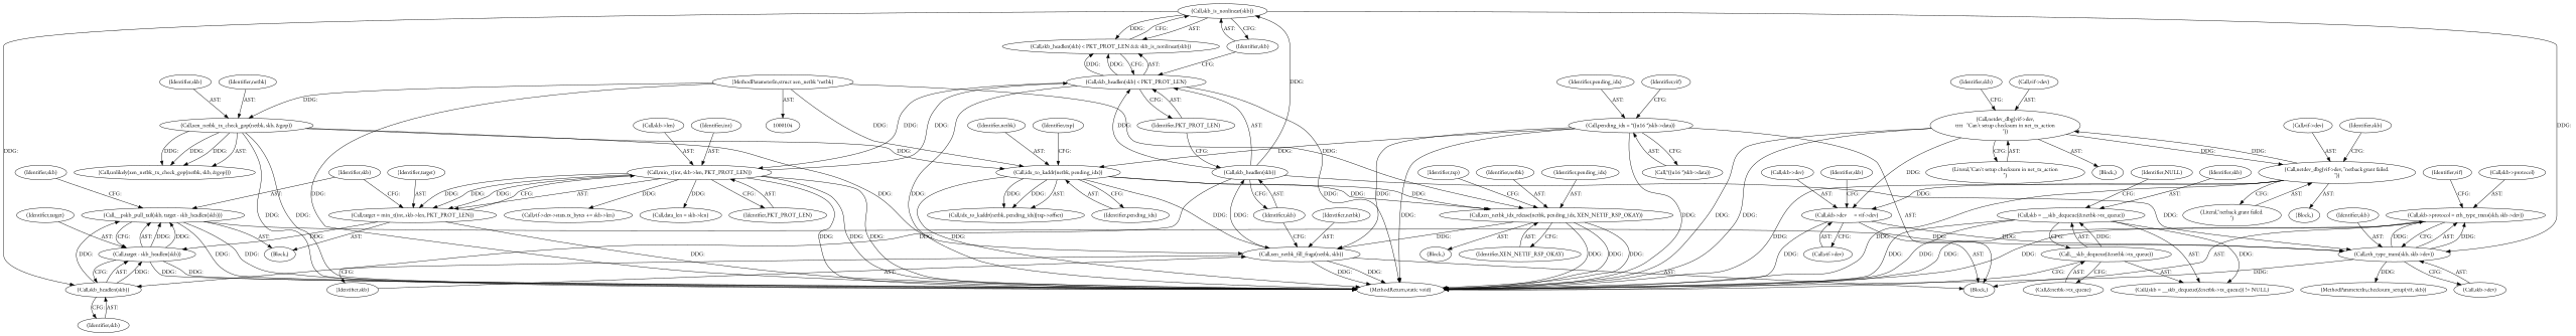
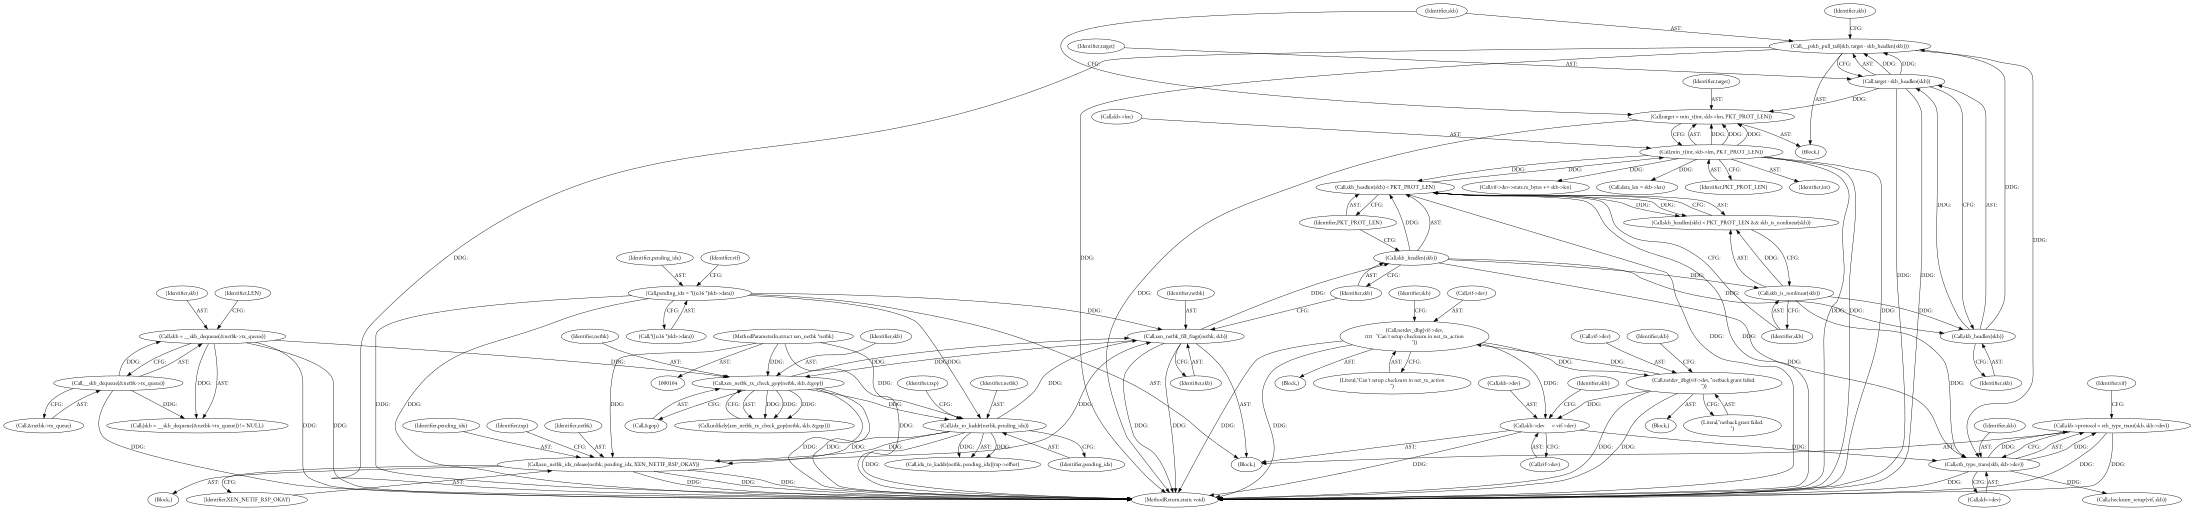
  digraph {
    fontname="EB Garamond"
    node [fontname="EB Garamond"]
    edge [fontname="EB Garamond"]
    n1 [label="(Call,skb->protocol = eth_type_trans(skb, skb->dev))"]
    n2 [label="(Call,eth_type_trans(skb, skb->dev))"]
    n3 [label="(MethodReturn,static void)"]
    n4 [label="(Block,)"]
-   n5 [label="(MethodParameterIn,checksum_setup(vif, skb))"]
+   n5 [label="(Call,checksum_setup(vif, skb))"]
    n6 [label="(Call,skb->dev)"]
    n7 [label="(Call,skb_is_nonlinear(skb))"]
    n8 [label="(Call,skb_headlen(skb))"]
    n9 [label="(Call,skb_headlen(skb) < PKT_PROT_LEN && skb_is_nonlinear(skb))"]
    n10 [label="(Identifier,skb)"]
    n11 [label="(Call,__pskb_pull_tail(skb, target - skb_headlen(skb)))"]
    n12 [label="(Call,target - skb_headlen(skb))"]
    n13 [label="(Identifier,skb)"]
    n14 [label="(Call,skb_headlen(skb) < PKT_PROT_LEN)"]
    n15 [label="(Call,skb_headlen(skb))"]
    n16 [label="(Identifier,skb)"]
    n17 [label="(Call,min_t(int, skb->len, PKT_PROT_LEN))"]
    n18 [label="(Identifier,PKT_PROT_LEN)"]
    n19 [label="(Call,xen_netbk_fill_frags(netbk, skb))"]
    n20 [label="(Call,xen_netbk_tx_check_gop(netbk, skb, &gop))"]
    n21 [label="(Identifier,skb)"]
    n22 [label="(Call,idx_to_kaddr(netbk, pending_idx))"]
    n23 [label="(Call,unlikely(xen_netbk_tx_check_gop(netbk, skb, &gop)))"]
+   n24 [label="(Call,&gop)"]
    n25 [label="(Call,xen_netbk_idx_release(netbk, pending_idx, XEN_NETIF_RSP_OKAY))"]
    n26 [label="(Block,)"]
    n27 [label="(Identifier,XEN_NETIF_RSP_OKAY)"]
    n28 [label="(Call,idx_to_kaddr(netbk, pending_idx)|txp->offset)"]
    n29 [label="(Identifier,pending_idx)"]
    n30 [label="(MethodParameterIn,struct xen_netbk *netbk)"]
    1000104
    n32 [label="(Call,skb = __skb_dequeue(&netbk->tx_queue))"]
    n33 [label="(Call,__skb_dequeue(&netbk->tx_queue))"]
    n34 [label="(Call,(skb = __skb_dequeue(&netbk->tx_queue)) != NULL)"]
    n35 [label="(Call,&netbk->tx_queue)"]
    n36 [label="(Call,pending_idx = *((u16 *)skb->data))"]
    n37 [label="(Call,*((u16 *)skb->data))"]
    n38 [label="(Block,)"]
    n39 [label="(Call,target = min_t(int, skb->len, PKT_PROT_LEN))"]
    n40 [label="(Call,vif->dev->stats.rx_bytes += skb->len)"]
    n41 [label="(Call,data_len = skb->len)"]
    n42 [label="(Identifier,PKT_PROT_LEN)"]
    n43 [label="(Call,skb->dev      = vif->dev)"]
    n44 [label="(Call,vif->dev)"]
    n45 [label="(Call,netdev_dbg(vif->dev,\n\t\t\t\t   \"Can't setup checksum in net_tx_action\n\"))"]
    n46 [label="(Call,netdev_dbg(vif->dev, \"netback grant failed.\n\"))"]
    n47 [label="(Literal,\"Can't setup checksum in net_tx_action\n\")"]
    n48 [label="(Block,)"]
    n49 [label="(Literal,\"netback grant failed.\n\")"]
    n50 [label="(Block,)"]
-   n51 [label="(Call,skb->protocol)"]
    n52 [label="(Call,vif->dev)"]
    n53 [label="(Identifier,skb)"]
    n54 [label="(Identifier,target)"]
    n55 [label="(Identifier,skb)"]
    n56 [label="(Identifier,netbk)"]
    n57 [label="(Identifier,target)"]
    n58 [label="(Identifier,txp)"]
    n59 [label="(Identifier,txp)"]
    n60 [label="(Identifier,pending_idx)"]
    n61 [label="(Identifier,skb)"]
    n62 [label="(Call,vif->dev)"]
    n63 [label="(Call,skb->dev)"]
    n64 [label="(Identifier,vif)"]
    n65 [label="(Identifier,skb)"]
    n66 [label="(Identifier,netbk)"]
    n67 [label="(Identifier,netbk)"]
    n68 [label="(Identifier,skb)"]
    n69 [label="(Identifier,skb)"]
    n70 [label="(Identifier,netbk)"]
    n71 [label="(Identifier,skb)"]
    n72 [label="(Identifier,vif)"]
    n73 [label="(Call,skb->len)"]
    n74 [label="(Identifier,pending_idx)"]
    n75 [label="(Identifier,int)"]
    n76 [label="(Identifier,skb)"]
-   n77 [label="(Identifier,NULL)"]
+   n77 [label="(Identifier,LEN)"]
    n1 -> n2 [label="CFG: "]
    n1 -> n3 [label="DDG: "]
    n1 -> n3 [label="DDG: "]
    n1 -> n4 [label="AST: "]
    n2 -> n1 [label="AST: "]
    n2 -> n1 [label="DDG: "]
    n2 -> n1 [label="DDG: "]
    n2 -> n3 [label="DDG: "]
    n2 -> n5 [label="DDG: "]
    n2 -> n6 [label="CFG: "]
    n6 -> n2 [label="AST: "]
    n7 -> n2 [label="DDG: "]
    n7 -> n8 [label="DDG: "]
    n7 -> n9 [label="AST: "]
    n7 -> n9 [label="DDG: "]
    n7 -> n10 [label="CFG: "]
    n8 -> n11 [label="DDG: "]
    n8 -> n12 [label="AST: "]
    n8 -> n12 [label="DDG: "]
    n8 -> n13 [label="CFG: "]
    n9 -> n7 [label="CFG: "]
    n9 -> n14 [label="CFG: "]
    n10 -> n7 [label="AST: "]
    n10 -> n14 [label="CFG: "]
    n11 -> n2 [label="DDG: "]
    n11 -> n3 [label="DDG: "]
    n11 -> n3 [label="DDG: "]
    n11 -> n12 [label="CFG: "]
    n11 -> n38 [label="AST: "]
    n12 -> n3 [label="DDG: "]
    n12 -> n3 [label="DDG: "]
    n12 -> n8 [label="CFG: "]
    n12 -> n11 [label="AST: "]
    n12 -> n11 [label="DDG: "]
    n12 -> n11 [label="DDG: "]
    n13 -> n8 [label="AST: "]
    n14 -> n3 [label="DDG: "]
    n14 -> n3 [label="DDG: "]
    n14 -> n9 [label="AST: "]
    n14 -> n9 [label="DDG: "]
    n14 -> n9 [label="DDG: "]
    n14 -> n17 [label="DDG: "]
    n14 -> n18 [label="CFG: "]
    n15 -> n2 [label="DDG: "]
    n15 -> n7 [label="DDG: "]
    n15 -> n8 [label="DDG: "]
    n15 -> n14 [label="AST: "]
    n15 -> n14 [label="DDG: "]
    n15 -> n16 [label="CFG: "]
    n16 -> n15 [label="AST: "]
    n16 -> n19 [label="CFG: "]
    n17 -> n3 [label="DDG: "]
    n17 -> n3 [label="DDG: "]
    n17 -> n3 [label="DDG: "]
    n17 -> n14 [label="DDG: "]
    n17 -> n39 [label="AST: "]
    n17 -> n39 [label="DDG: "]
    n17 -> n39 [label="DDG: "]
    n17 -> n39 [label="DDG: "]
    n17 -> n40 [label="DDG: "]
    n17 -> n41 [label="DDG: "]
    n17 -> n42 [label="CFG: "]
    n18 -> n14 [label="AST: "]
    n18 -> n15 [label="CFG: "]
    n19 -> n3 [label="DDG: "]
    n19 -> n3 [label="DDG: "]
    n19 -> n4 [label="AST: "]
    n19 -> n15 [label="DDG: "]
+   n19 -> n20 [label="DDG: "]
    n19 -> n21 [label="CFG: "]
    n20 -> n3 [label="DDG: "]
    n20 -> n3 [label="DDG: "]
    n20 -> n19 [label="DDG: "]
    n20 -> n22 [label="DDG: "]
    n20 -> n23 [label="AST: "]
    n20 -> n23 [label="DDG: "]
    n20 -> n23 [label="DDG: "]
    n20 -> n23 [label="DDG: "]
+   n20 -> n24 [label="CFG: "]
    n21 -> n19 [label="AST: "]
    n22 -> n3 [label="DDG: "]
    n22 -> n19 [label="DDG: "]
    n22 -> n25 [label="DDG: "]
    n22 -> n25 [label="DDG: "]
    n22 -> n28 [label="AST: "]
    n22 -> n28 [label="DDG: "]
    n22 -> n28 [label="DDG: "]
    n22 -> n29 [label="CFG: "]
+   n23 -> n20 [label="CFG: "]
+   n24 -> n20 [label="AST: "]
    n25 -> n3 [label="DDG: "]
    n25 -> n3 [label="DDG: "]
    n25 -> n3 [label="DDG: "]
    n25 -> n19 [label="DDG: "]
    n25 -> n26 [label="AST: "]
    n25 -> n27 [label="CFG: "]
    n27 -> n25 [label="AST: "]
    n29 -> n22 [label="AST: "]
    n30 -> n3 [label="DDG: "]
    n30 -> n20 [label="DDG: "]
    n30 -> n22 [label="DDG: "]
    n30 -> n25 [label="DDG: "]
    n30 -> 1000104 [label="AST: "]
    n32 -> n3 [label="DDG: "]
    n32 -> n3 [label="DDG: "]
+   n32 -> n20 [label="DDG: "]
    n32 -> n33 [label="CFG: "]
    n32 -> n34 [label="AST: "]
    n32 -> n34 [label="DDG: "]
-   n33 -> n3 [label="CFG: "]
+   n33 -> n3 [label="DDG: "]
    n33 -> n32 [label="AST: "]
    n33 -> n32 [label="DDG: "]
-   n33 -> n34 [label="AST: "]
+   n33 -> n34 [label="DDG: "]
    n33 -> n35 [label="CFG: "]
    n35 -> n33 [label="AST: "]
    n36 -> n3 [label="DDG: "]
    n36 -> n3 [label="DDG: "]
    n36 -> n4 [label="AST: "]
    n36 -> n19 [label="DDG: "]
    n36 -> n22 [label="DDG: "]
    n36 -> n37 [label="CFG: "]
    n37 -> n36 [label="AST: "]
    n39 -> n3 [label="DDG: "]
-   n39 -> n12 [label="DDG: "]
+   n12 -> n39 [label="DDG: "]
    n39 -> n17 [label="CFG: "]
    n39 -> n38 [label="AST: "]
    n42 -> n17 [label="AST: "]
    n43 -> n2 [label="DDG: "]
    n43 -> n3 [label="DDG: "]
    n43 -> n4 [label="AST: "]
    n43 -> n44 [label="CFG: "]
    n44 -> n43 [label="AST: "]
    n45 -> n3 [label="DDG: "]
    n45 -> n3 [label="DDG: "]
    n45 -> n43 [label="DDG: "]
    n45 -> n46 [label="DDG: "]
    n45 -> n47 [label="CFG: "]
    n45 -> n48 [label="AST: "]
    n46 -> n3 [label="DDG: "]
    n46 -> n3 [label="DDG: "]
    n46 -> n43 [label="DDG: "]
    n46 -> n45 [label="DDG: "]
    n46 -> n49 [label="CFG: "]
    n46 -> n50 [label="AST: "]
    n47 -> n45 [label="AST: "]
    n49 -> n46 [label="AST: "]
-   n51 -> n1 [label="AST: "]
    n52 -> n45 [label="AST: "]
    n53 -> n43 [label="CFG: "]
    n54 -> n12 [label="AST: "]
    n55 -> n45 [label="CFG: "]
    n56 -> n22 [label="AST: "]
    n57 -> n39 [label="AST: "]
    n58 -> n25 [label="CFG: "]
    n59 -> n22 [label="CFG: "]
    n60 -> n36 [label="AST: "]
    n61 -> n32 [label="AST: "]
    n62 -> n46 [label="AST: "]
    n63 -> n43 [label="AST: "]
    n64 -> n36 [label="CFG: "]
    n65 -> n20 [label="AST: "]
    n66 -> n25 [label="AST: "]
    n67 -> n20 [label="AST: "]
    n68 -> n11 [label="AST: "]
    n68 -> n39 [label="CFG: "]
    n69 -> n2 [label="AST: "]
    n70 -> n19 [label="AST: "]
    n71 -> n11 [label="CFG: "]
    n72 -> n1 [label="CFG: "]
    n73 -> n17 [label="AST: "]
    n74 -> n25 [label="AST: "]
-   n75 -> n17 [label="AST: "]
+   n17 -> n75 [label="AST: "]
    n76 -> n46 [label="CFG: "]
    n77 -> n32 [label="CFG: "]
  }
